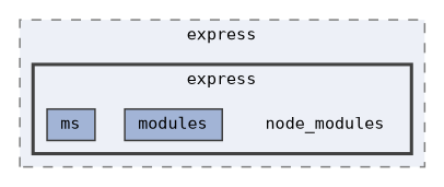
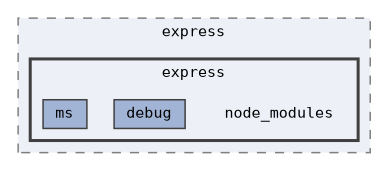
  digraph {
    compound=true
    fontname="DejaVu Sans Mono"
    node [fontname="DejaVu Sans Mono" fontsize=10 shape=box color=grey25 fillcolor="#a2b4d6" style=filled]
    n1 [height=0.2 label=node_modules shape=plaintext width=0.4 color="" fillcolor="" style=""]
-   n2 [height=0.2 label=modules width=0.4]
+   n2 [height=0.2 label=debug width=0.4]
    n3 [height=0.2 label=ms width=0.4]
    subgraph cluster_1 {
      bgcolor="#edf0f7"
      fontsize=10
      label=express
      pencolor=grey50
      style="filled,dashed"
      subgraph cluster_2 {
        bgcolor="#edf0f7"
        fontsize=10
        pencolor=grey25
        style="filled,bold"
        n1
        n2
        n3
      }
    }
  }
